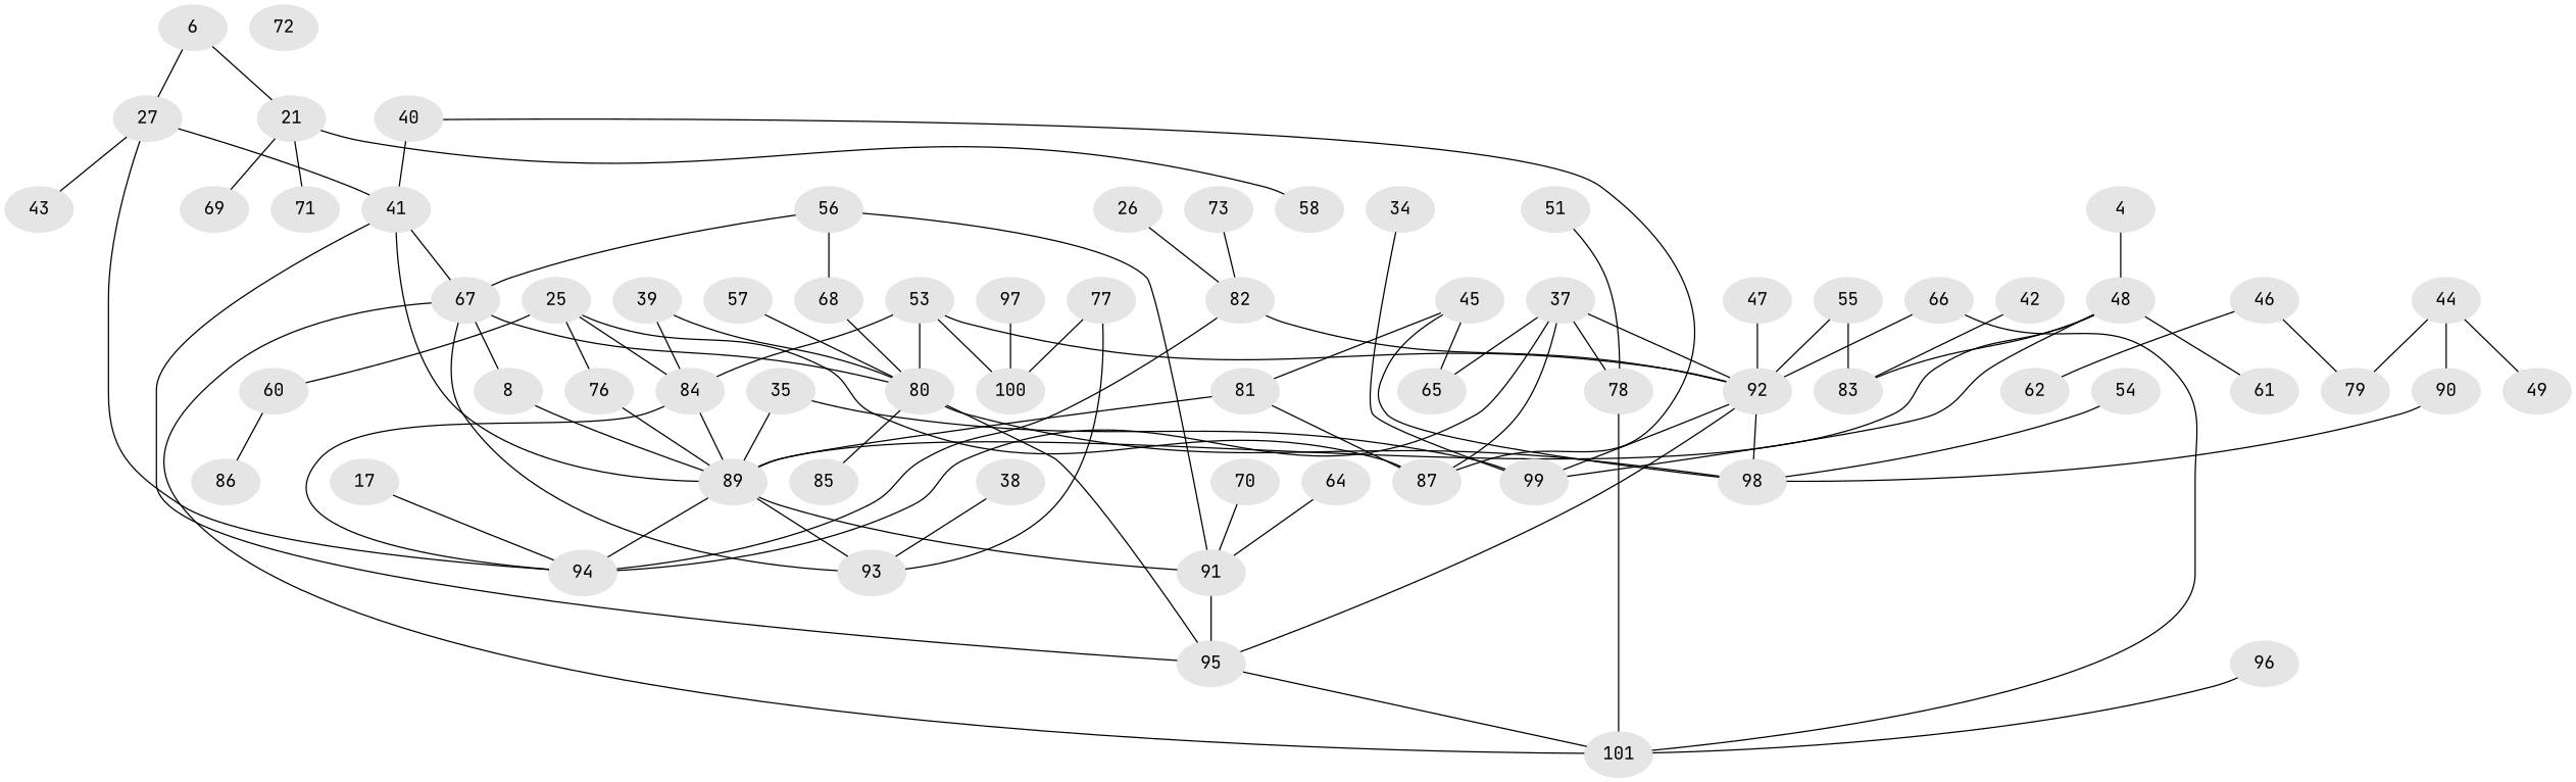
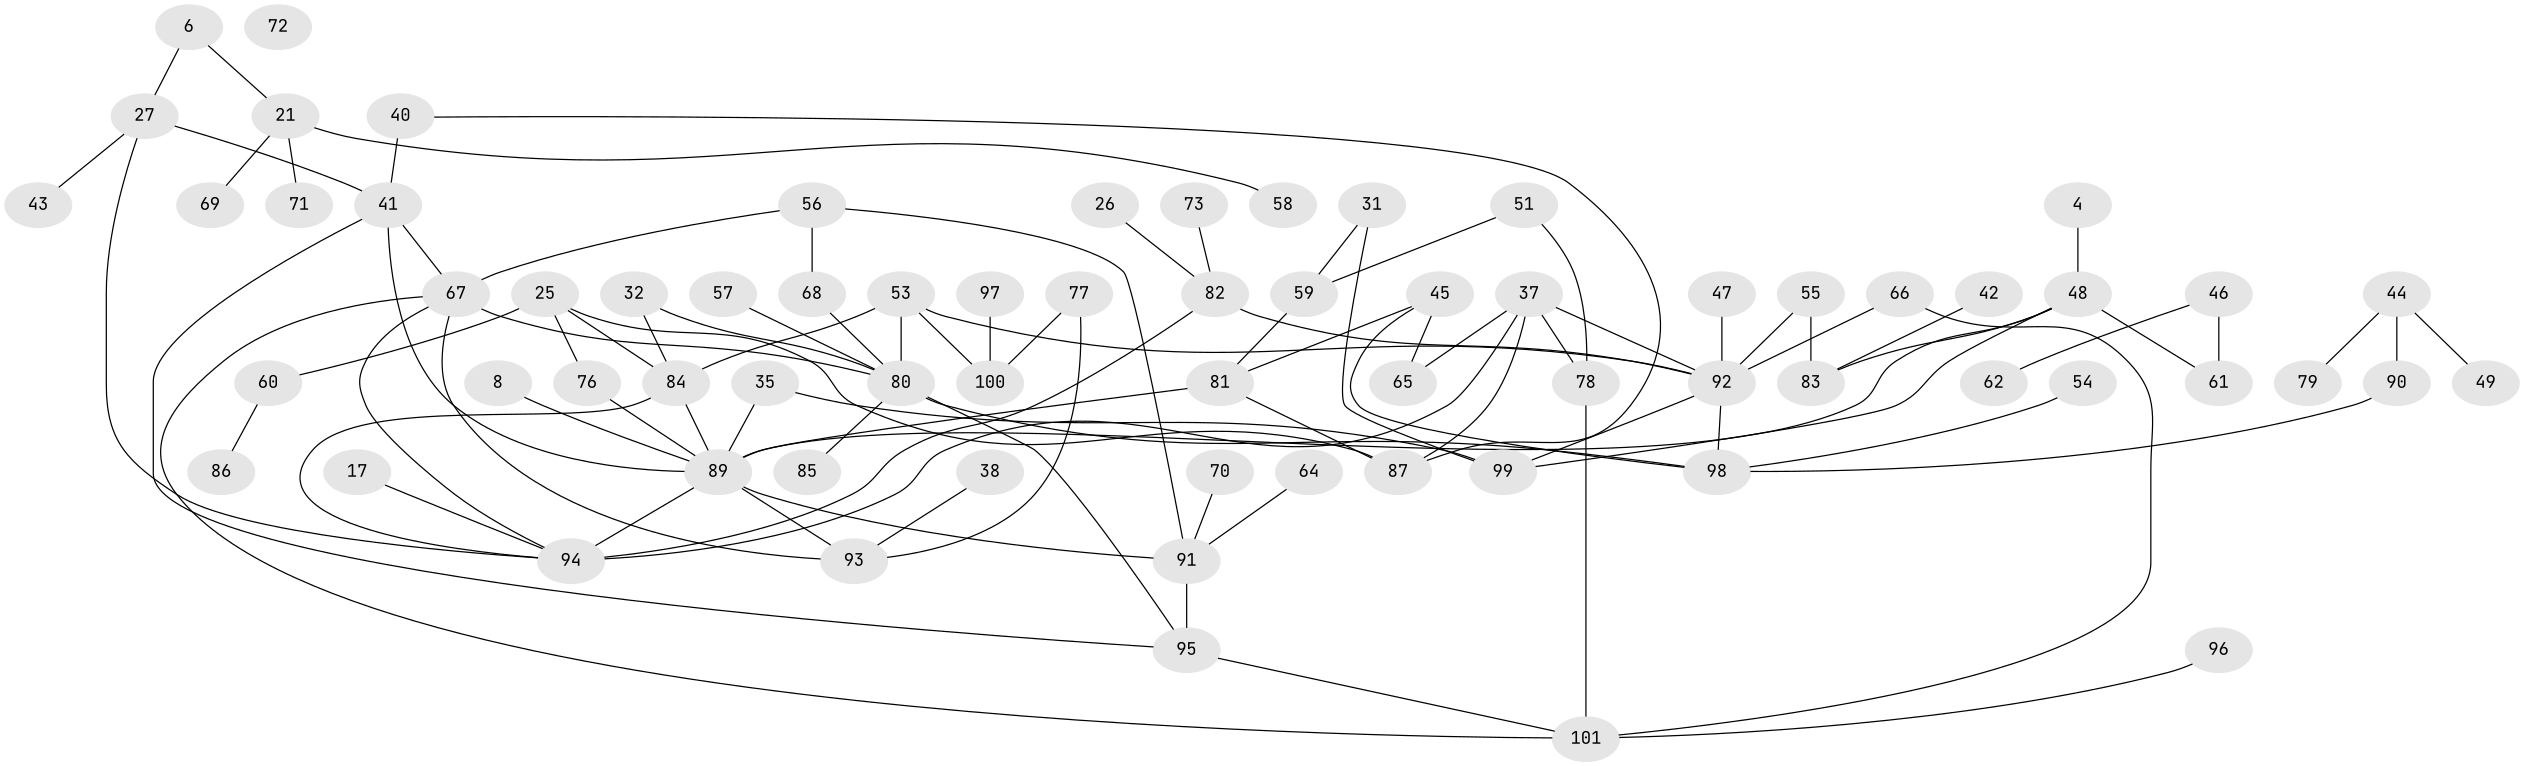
  graph {
    fontname="JetBrains Mono"
    node [color=gray90 fontname="JetBrains Mono" style=filled]
    edge [fontname="JetBrains Mono"]
    n1 [label=6]
    21
    27
    58
    69
    71
    94 [super="+74"]
    41 [super="+10+18"]
    43
    48 [super="+29"]
    89 [super="+6+22+50"]
    99
    83
    61
    4
    93
    91 [super="+39"]
    n18 [label=8]
    17
    25
    60
    76
    84 [super="+75"]
    87
    86
    82 [super="+24"]
    92 [super="+53+11+19+31+30"]
    26
    67 [super="+8+52"]
    95
    80 [super="+36"]
    98
    85
-   32 [label=39]
-   34 [super="+33"]
+   32
+   34 [super="+33" label=31]
+   59 [super="+15"]
    81 [super="+16"]
    35
    37 [super="+1+12"]
    65
    78 [super="+5"]
    101 [super="+7"]
    38
    40
    42
    44
    49
    79
    90 [super="+20"]
    45 [super="+28"]
    46
    62
    47
    51
    54
    55
    56 [super="+13"]
    68
    57
    n60 [label=53]
    100
    64
    66
    70
    72
    73
    77
    96
    97
    n1 -- 21
    n1 -- 27
    21 -- 58
    21 -- 69
    21 -- 71
    27 -- 94
    27 -- 41
    27 -- 43
    41 -- 89
    41 -- 67
    41 -- 95
    48 -- 89
    48 -- 99
    48 -- 83
    48 -- 61
    89 -- 94
    89 -- 93
    89 -- 91
    4 -- 48
    91 -- 95
    n18 -- 89
    17 -- 94
    25 -- 60
    25 -- 76
    25 -- 84 [weight=2]
    25 -- 87
    60 -- 86
    76 -- 89
    84 -- 94
    84 -- 89
    82 -- 94 [weight=2]
    82 -- 92
    92 -- 99
-   92 -- 95
    92 -- 98
    26 -- 82
-   67 -- n18
+   67 -- 94
    67 -- 93
    67 -- 80 [weight=2]
    67 -- 101
    95 -- 101
    80 -- 95
    80 -- 98
    80 -- 85
    32 -- 84
    32 -- 80
    34 -- 99
+   34 -- 59
+   59 -- 81 [weight=2]
    81 -- 89 [weight=2]
    81 -- 87 [weight=2]
    35 -- 89
    35 -- 99
    37 -- 94
    37 -- 87
    37 -- 92
    37 -- 65
    37 -- 78
    78 -- 101
    38 -- 93
    40 -- 41
    40 -- 87
    42 -- 83
    44 -- 49
    44 -- 79
    44 -- 90
    90 -- 98
    45 -- 98 [weight=2]
    45 -- 81
    45 -- 65
-   46 -- 79
+   46 -- 61
    46 -- 62
    47 -- 92
+   51 -- 59
    51 -- 78
    54 -- 98
    55 -- 83
    55 -- 92
    56 -- 91
    56 -- 67
    56 -- 68
    68 -- 80
    57 -- 80
    n60 -- 84
    n60 -- 92
    n60 -- 80
    n60 -- 100
    64 -- 91
    66 -- 92
    66 -- 101
    70 -- 91
    73 -- 82
    77 -- 93
    77 -- 100
    96 -- 101
    97 -- 100
  }
